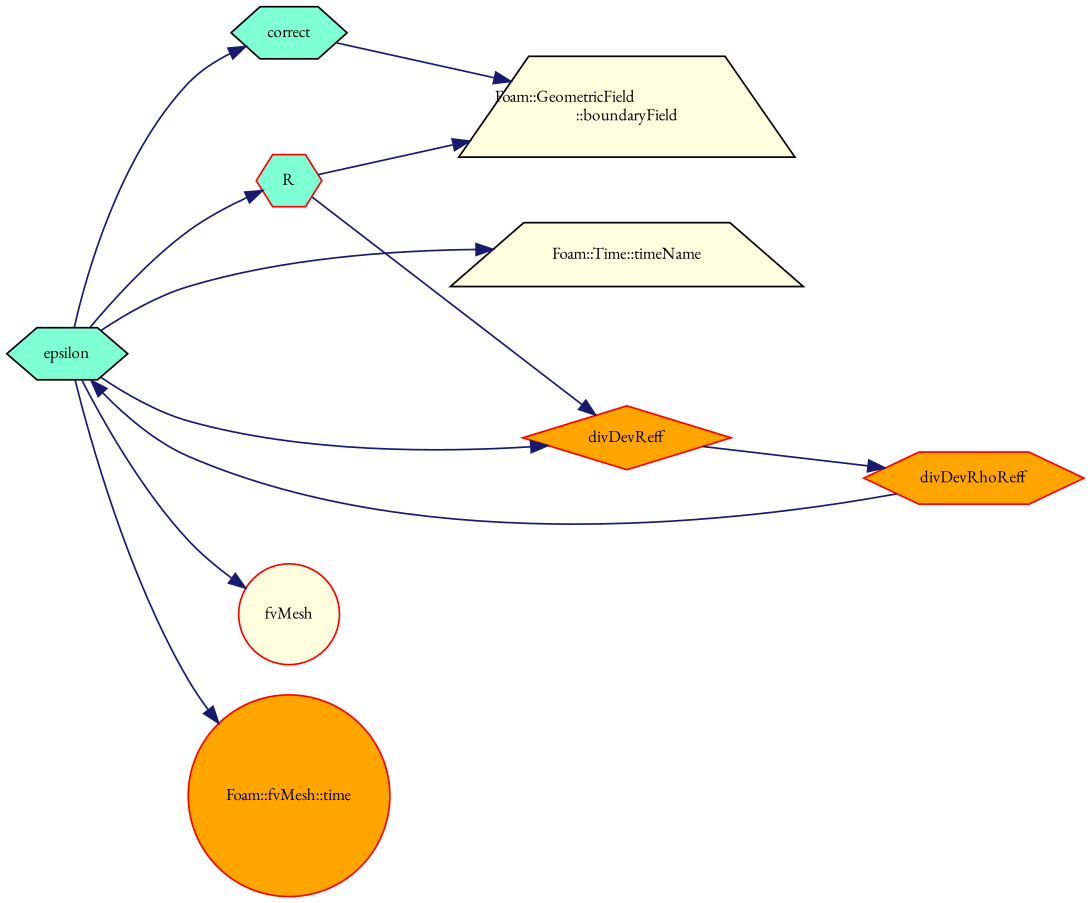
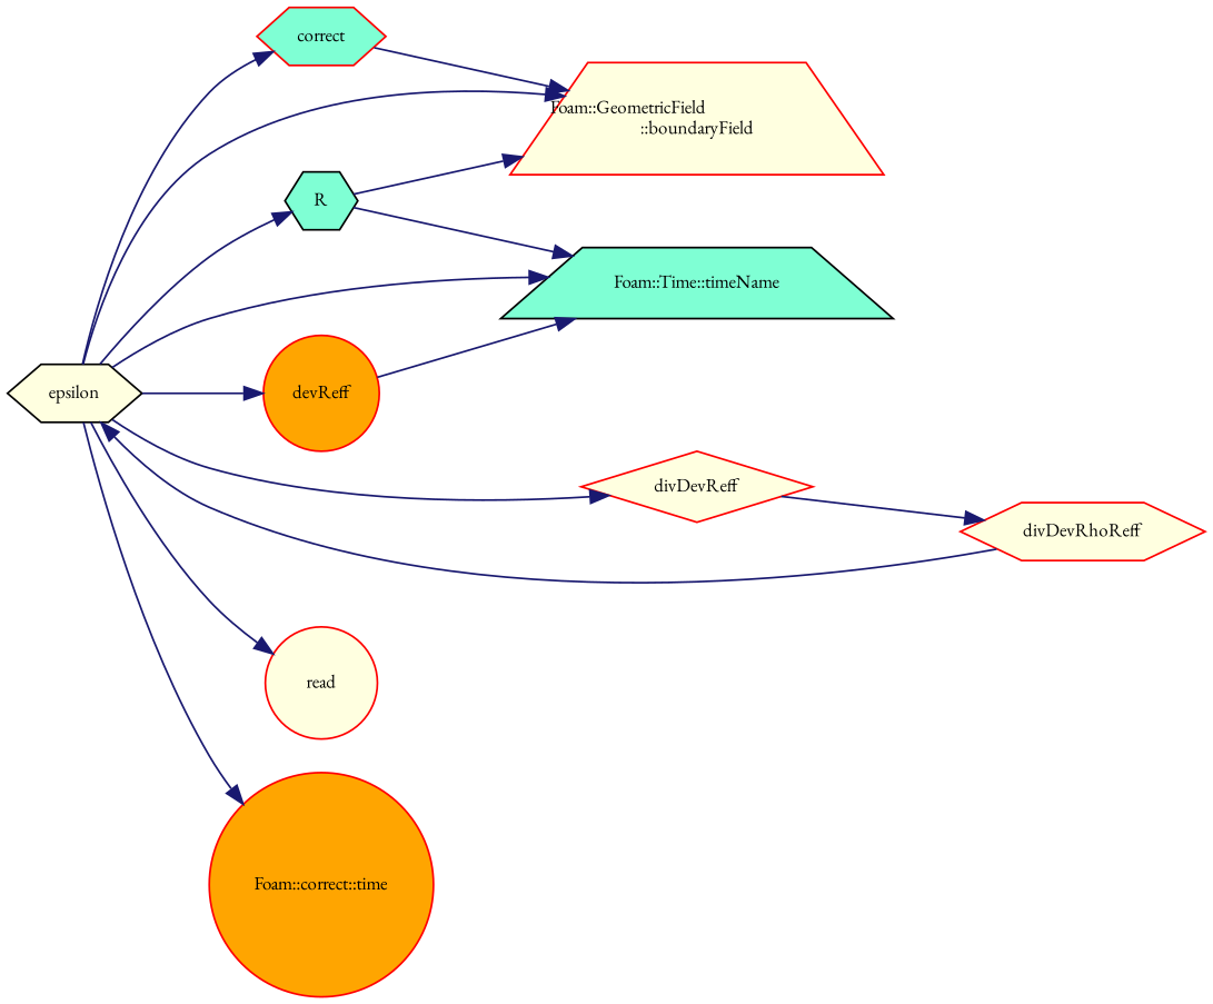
  digraph {
    fontname="EB Garamond"
    rankdir=LR
    node [color=red fillcolor=lightyellow fontname="EB Garamond" fontsize=10 shape=hexagon style=filled]
    edge [color=midnightblue fontname="EB Garamond" fontsize=10 labelfontname=FreeSans labelfontsize=10 style=solid]
-   n1 [color=black fillcolor=aquamarine fontcolor=black height=0.2 label=epsilon width=0.4]
-   n2 [color=black height=0.2 label="Foam::GeometricField\l::boundaryField" shape=trapezium width=0.4]
-   n3 [color=black fillcolor=aquamarine height=0.2 label=correct width=0.4]
-   n5 [color=black height=0.2 label="Foam::Time::timeName" shape=trapezium width=0.4]
-   n6 [fillcolor=orange height=0.2 label=divDevReff shape=diamond width=0.4]
-   n7 [fillcolor=aquamarine height=0.2 label=R width=0.4]
-   n8 [height=0.2 label=fvMesh shape=circle width=0.4]
-   n9 [fillcolor=orange height=0.2 label="Foam::fvMesh::time" shape=circle width=0.4]
-   n10 [fillcolor=orange height=0.2 label=divDevRhoReff width=0.4]
+   n1 [color=black fontcolor=black height=0.2 label=epsilon width=0.4]
+   n2 [height=0.2 label="Foam::GeometricField\l::boundaryField" shape=trapezium width=0.4]
+   n3 [fillcolor=aquamarine height=0.2 label=correct width=0.4]
+   n4 [fillcolor=orange height=0.2 label=devReff shape=circle width=0.4]
+   n5 [color=black fillcolor=aquamarine height=0.2 label="Foam::Time::timeName" shape=trapezium width=0.4]
+   n6 [height=0.2 label=divDevReff shape=diamond width=0.4]
+   n7 [color=black fillcolor=aquamarine height=0.2 label=R width=0.4]
+   n8 [height=0.2 label=read shape=circle width=0.4]
+   n9 [fillcolor=orange height=0.2 label="Foam::correct::time" shape=circle width=0.4]
+   n10 [height=0.2 label=divDevRhoReff width=0.4]
+   n1 -> n2
    n1 -> n3
+   n1 -> n4
    n1 -> n5
    n1 -> n6
    n1 -> n7
    n1 -> n8
    n1 -> n9
    n3 -> n2
+   n4 -> n5
    n6 -> n10
    n7 -> n2
-   n7 -> n6
+   n7 -> n5
    n10 -> n1
  }
